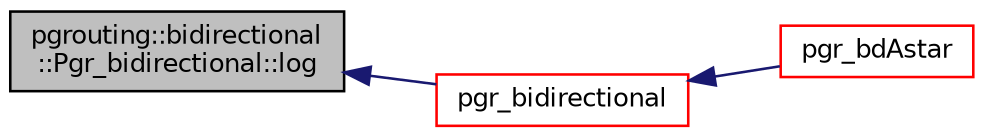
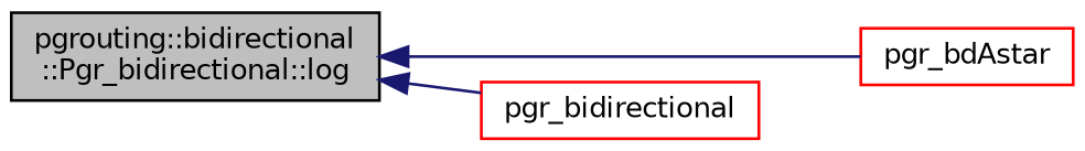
  digraph {
    rankdir=LR
    node [color=red fillcolor=white fontname=Helvetica fontsize=10 shape=record style=filled]
    edge [color=midnightblue dir=back fontname=Helvetica fontsize=10 labelfontname=Helvetica labelfontsize=10 style=solid]
    n1 [color=black fillcolor=grey75 fontcolor=black height=0.2 label="pgrouting::bidirectional\l::Pgr_bidirectional::log" width=0.4]
    n2 [height=0.2 label=pgr_bdAstar width=0.4]
    n3 [height=0.2 label=pgr_bidirectional width=0.4]
-   n3 -> n2
+   n1 -> n2
    n1 -> n3
  }
